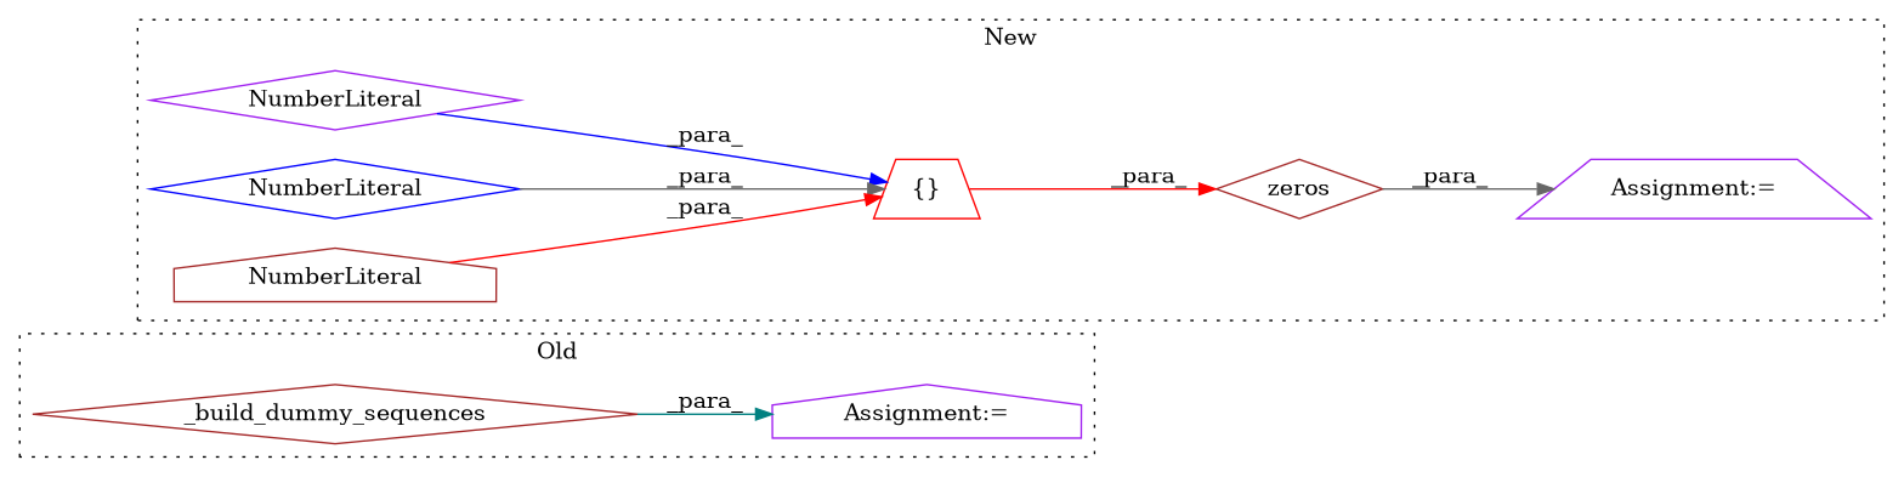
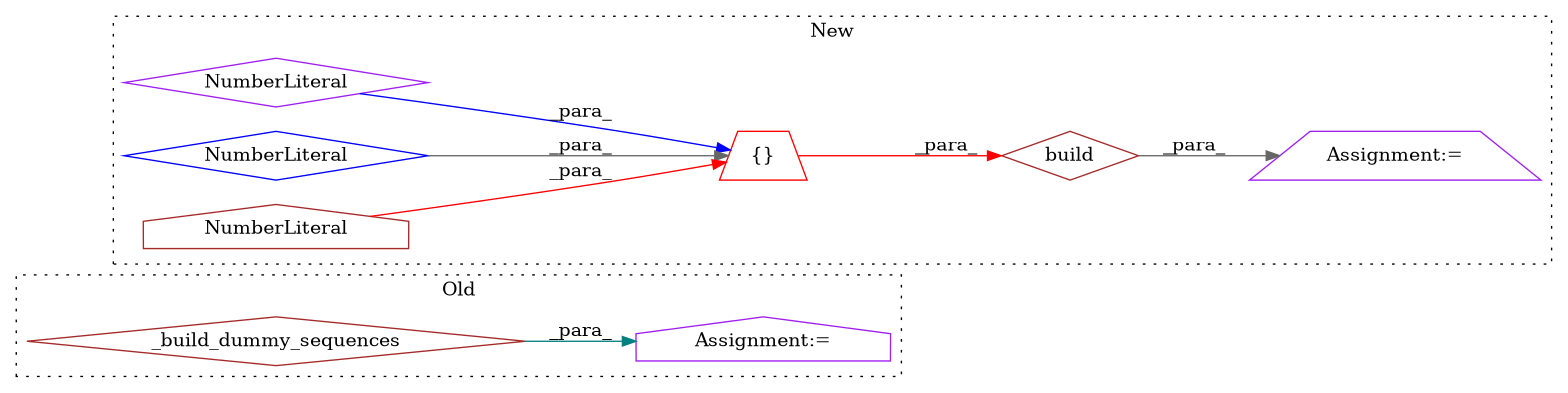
  digraph {
    rankdir=LR
    node [a=34 l=1 shape=diamond color=brown]
    edge [color=red]
    n1 [a=32 l="23,1" label=_build_dummy_sequences s="9118,9147"]
    n2 [a=7 l=12 label="Assignment:=" s=9106 shape=house color=purple]
    n3 [a=4 l="1,1" label="{}" s="9160,9167" shape=trapezium color=red]
    n4 [label=NumberLiteral s=9161 color=purple]
    n5 [label=NumberLiteral s=9163 color=blue]
    n6 [l=2 label=NumberLiteral s=9165 shape=house]
    n7 [a=7 label="Assignment:=" s=9087 shape=trapezium color=purple]
-   n8 [a=32 l="6,1" label=zeros s="9145,9168"]
+   n8 [a=32 l="6,1" label=build s="9145,9168"]
    subgraph cluster_1 {
      label=Old
      style=dotted
      n1
      n2
    }
    subgraph cluster_2 {
      label=New
      style=dotted
      n3
      n4
      n5
      n6
      n7
      n8
    }
    n1 -> n2 [label=_para_ color=teal]
    n3 -> n8 [label=_para_]
    n4 -> n3 [label=_para_ color=blue]
    n5 -> n3 [label=_para_ color=gray40]
    n6 -> n3 [label=_para_]
    n8 -> n7 [label=_para_ color=gray40]
  }
